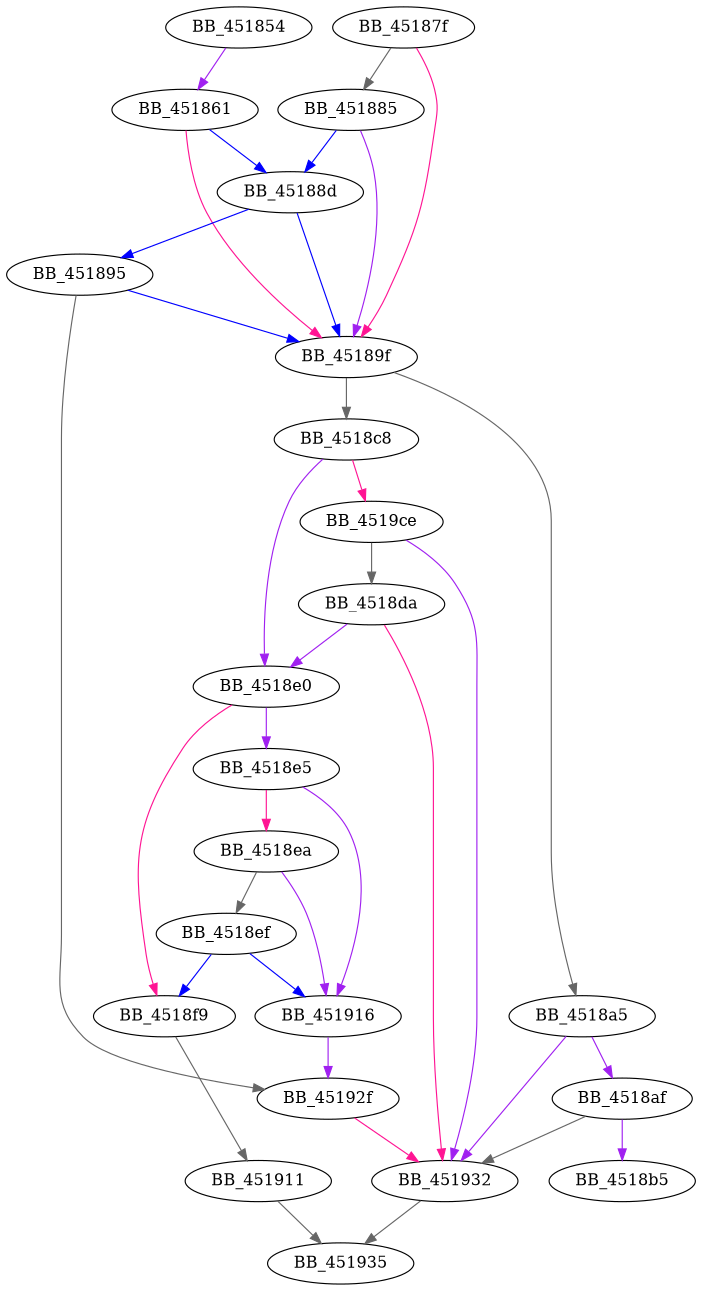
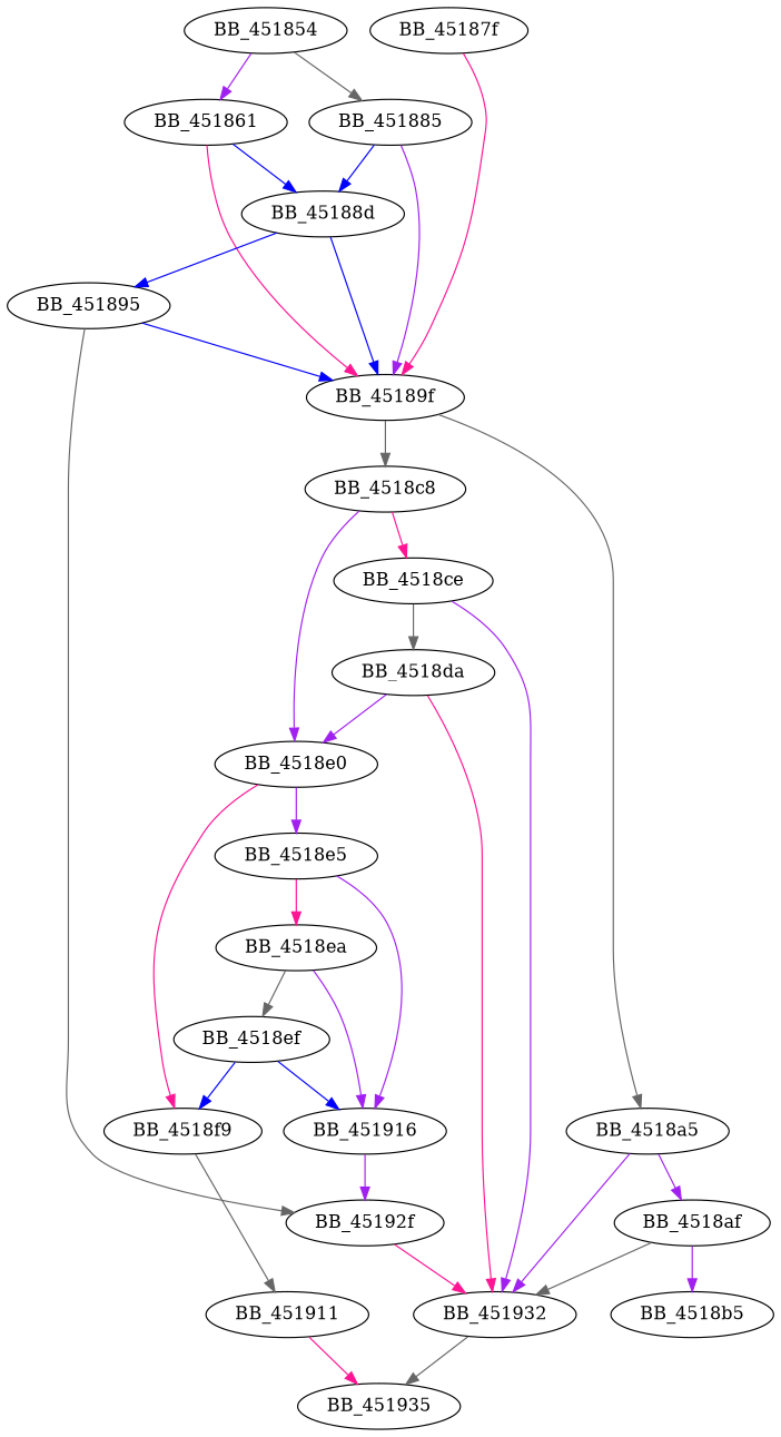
  digraph {
    edge [color=purple]
    BB_451854
    BB_451861
    BB_45189f
    BB_45188d
    BB_45187f
    BB_451885
    BB_4518a5
    BB_4518c8
    BB_451932
    BB_4518af
-   BB_4518ce [label=BB_4519ce]
+   BB_4518ce
    BB_4518e0
    BB_451895
    BB_45192f
    BB_451935
    BB_4518b5
    BB_4518da
    n18 [label=BB_4518e5]
    BB_4518f9
    BB_451916
    BB_4518ea
    BB_4518ef
    BB_451911
    BB_451854 -> BB_451861
    BB_451861 -> BB_45189f [color=deeppink]
    BB_451861 -> BB_45188d [color=blue]
    BB_45189f -> BB_4518a5 [color=gray40]
    BB_45189f -> BB_4518c8 [color=gray40]
    BB_45188d -> BB_45189f [color=blue]
    BB_45188d -> BB_451895 [color=blue]
    BB_45187f -> BB_45189f [color=deeppink]
-   BB_45187f -> BB_451885 [color=gray40]
+   BB_451854 -> BB_451885 [color=gray40]
    BB_451885 -> BB_45189f
    BB_451885 -> BB_45188d [color=blue]
    BB_4518a5 -> BB_451932
    BB_4518a5 -> BB_4518af
    BB_4518c8 -> BB_4518ce [color=deeppink]
    BB_4518c8 -> BB_4518e0
    BB_451932 -> BB_451935 [color=gray40]
    BB_4518af -> BB_451932 [color=gray40]
    BB_4518af -> BB_4518b5
    BB_4518ce -> BB_451932
    BB_4518ce -> BB_4518da [color=gray40]
    BB_4518e0 -> n18
    BB_4518e0 -> BB_4518f9 [color=deeppink]
    BB_451895 -> BB_45189f [color=blue]
    BB_451895 -> BB_45192f [color=gray40]
    BB_45192f -> BB_451932 [color=deeppink]
    BB_4518da -> BB_451932 [color=deeppink]
    BB_4518da -> BB_4518e0
    n18 -> BB_451916
    n18 -> BB_4518ea [color=deeppink]
    BB_4518f9 -> BB_451911 [color=gray40]
    BB_451916 -> BB_45192f
    BB_4518ea -> BB_451916
    BB_4518ea -> BB_4518ef [color=gray40]
    BB_4518ef -> BB_4518f9 [color=blue]
    BB_4518ef -> BB_451916 [color=blue]
-   BB_451911 -> BB_451935 [color=gray40]
+   BB_451911 -> BB_451935 [color=deeppink]
  }
